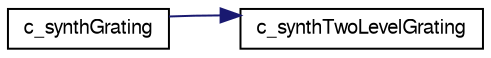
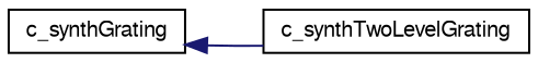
  digraph {
    rankdir=LR
    node [color=black fillcolor=white fontname=FreeSans fontsize=10 shape=record style=filled]
    n1 [height=0.2 label=c_synthGrating width=0.4]
    n2 [height=0.2 label=c_synthTwoLevelGrating width=0.4]
-   n2 -> n1 [color=midnightblue dir=back fontname=FreeSans fontsize=10 labelfontname=FreeSans labelfontsize=10 style=solid]
+   n1 -> n2 [color=midnightblue dir=back fontname=FreeSans fontsize=10 labelfontname=FreeSans labelfontsize=10 style=solid]
  }
